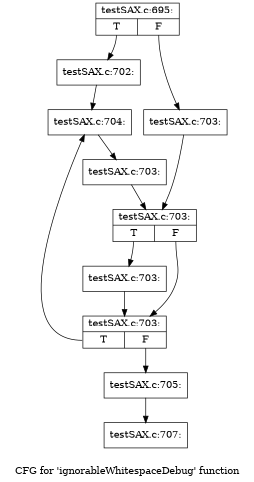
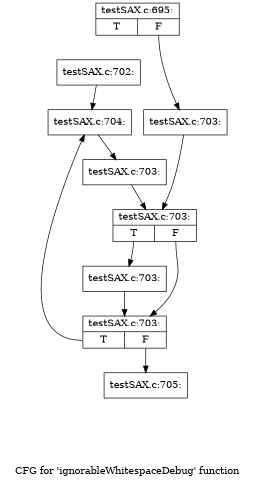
  digraph {
    label="CFG for 'ignorableWhitespaceDebug' function"
    node [shape=record]
    n1 [label="{testSAX.c:695:|{<s0>T|<s1>F}}"]
    n2 [label="{testSAX.c:702:}"]
    n3 [label="{testSAX.c:703:}"]
    n4 [label="{testSAX.c:704:}"]
    n5 [label="{testSAX.c:703:|{<s0>T|<s1>F}}"]
-   n6 [label="{testSAX.c:707:}"]
    n7 [label="{testSAX.c:703:}"]
    n8 [label="{testSAX.c:703:|{<s0>T|<s1>F}}"]
    n9 [label="{testSAX.c:705:}"]
    n10 [label="{testSAX.c:703:}"]
-   n1 -> n2 [tailport=s0]
    n1 -> n3 [tailport=s1]
    n2 -> n4
    n3 -> n5
    n4 -> n10
    n5 -> n7 [tailport=s0]
    n5 -> n8 [tailport=s1]
    n7 -> n8
    n8 -> n4 [tailport=s0]
    n8 -> n9 [tailport=s1]
-   n9 -> n6
    n10 -> n5
  }
